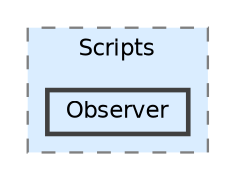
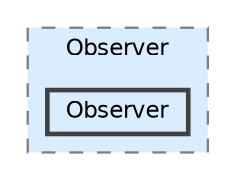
  digraph {
    compound=true
    n1 [color=grey25 fillcolor="#daedff" fontname=Helvetica fontsize=10 height=0.2 label=Observer shape=box style="filled,bold" width=0.4]
    subgraph cluster_1 {
      bgcolor="#daedff"
      fontname=Helvetica
      fontsize=10
-     label=Scripts
+     label=Observer
      pencolor=grey50
      style="filled,dashed"
      n1
    }
  }
